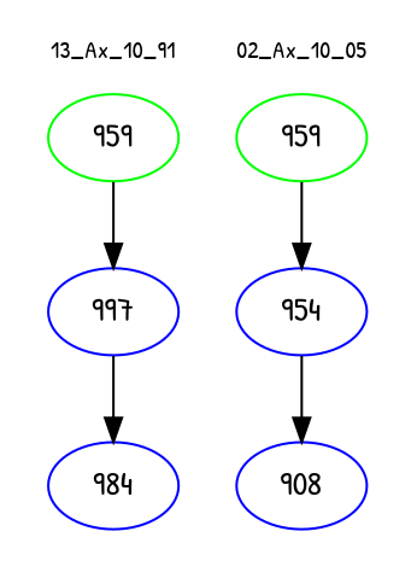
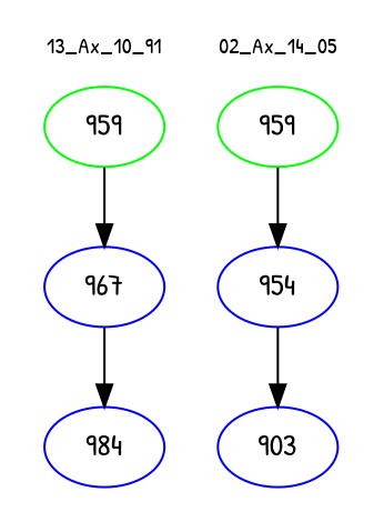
  digraph {
    fontname="Patrick Hand"
    node [color=blue fontname="Patrick Hand"]
    edge [color=black fontname="Patrick Hand"]
    n1 [color=green label=959]
-   n2 [label=997]
+   n2 [label=967]
    n3 [label=984]
    n4 [color=green label=959]
    n5 [label=954]
-   n6 [label=908]
+   n6 [label=903]
    subgraph cluster_1 {
      color=white
      fontsize=10
      label="13_Ax_10_91"
      n1
      n2
      n3
    }
    subgraph cluster_2 {
      color=white
      fontsize=10
-     label="02_Ax_10_05"
+     label="02_Ax_14_05"
      n4
      n5
      n6
    }
    n1 -> n2
    n2 -> n3
    n4 -> n5
    n5 -> n6
  }
